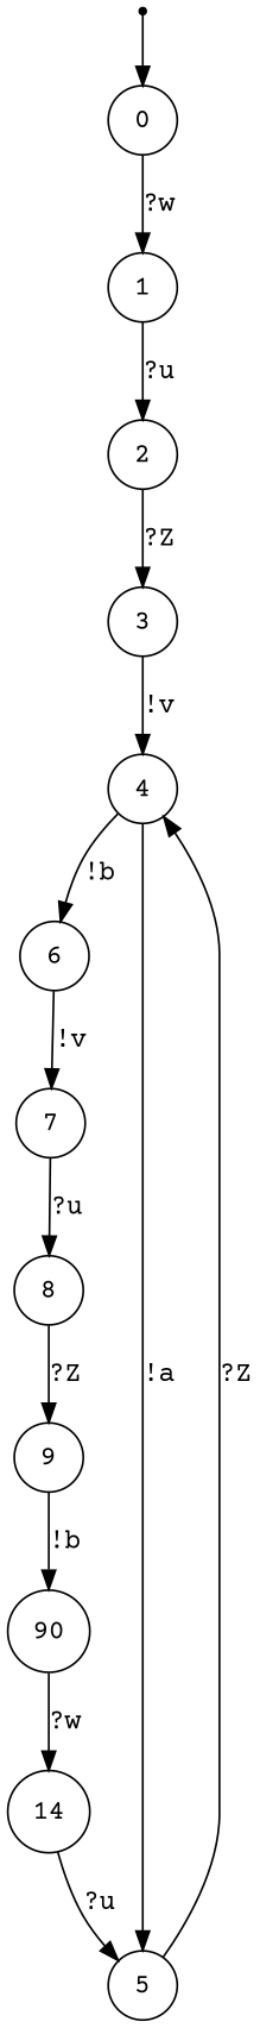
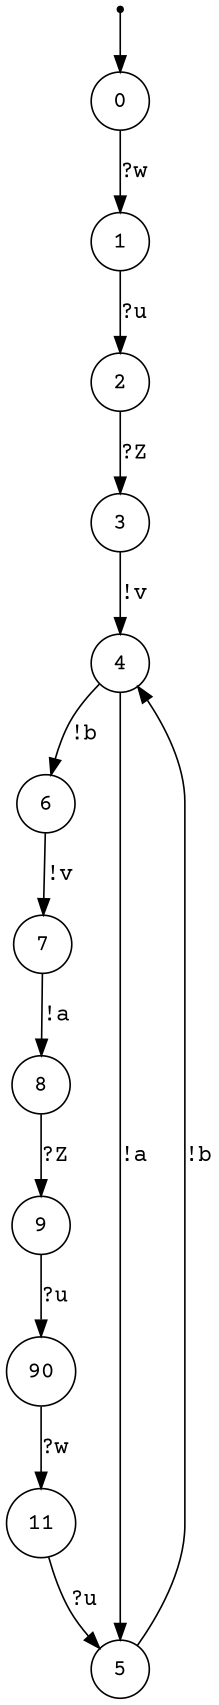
  digraph {
    fontname="Courier Prime"
    node [fontname="Courier Prime" shape=circle]
    edge [fontname="Courier Prime"]
    ENTRY [shape=point]
    0
    1
    2
    3
    4
    6
    5
    7
    8
    9
    n12 [label=90]
-   11 [label=14]
+   11
    ENTRY -> 0
    0 -> 1 [label="?w"]
    1 -> 2 [label="?u"]
    2 -> 3 [label="?Z"]
    3 -> 4 [label="!v"]
    4 -> 6 [label="!b"]
    4 -> 5 [label="!a"]
    6 -> 7 [label="!v"]
-   5 -> 4 [label="?Z"]
-   7 -> 8 [label="?u"]
+   5 -> 4 [label="!b"]
+   7 -> 8 [label="!a"]
    8 -> 9 [label="?Z"]
-   9 -> n12 [label="!b"]
+   9 -> n12 [label="?u"]
    n12 -> 11 [label="?w"]
    11 -> 5 [label="?u"]
  }
